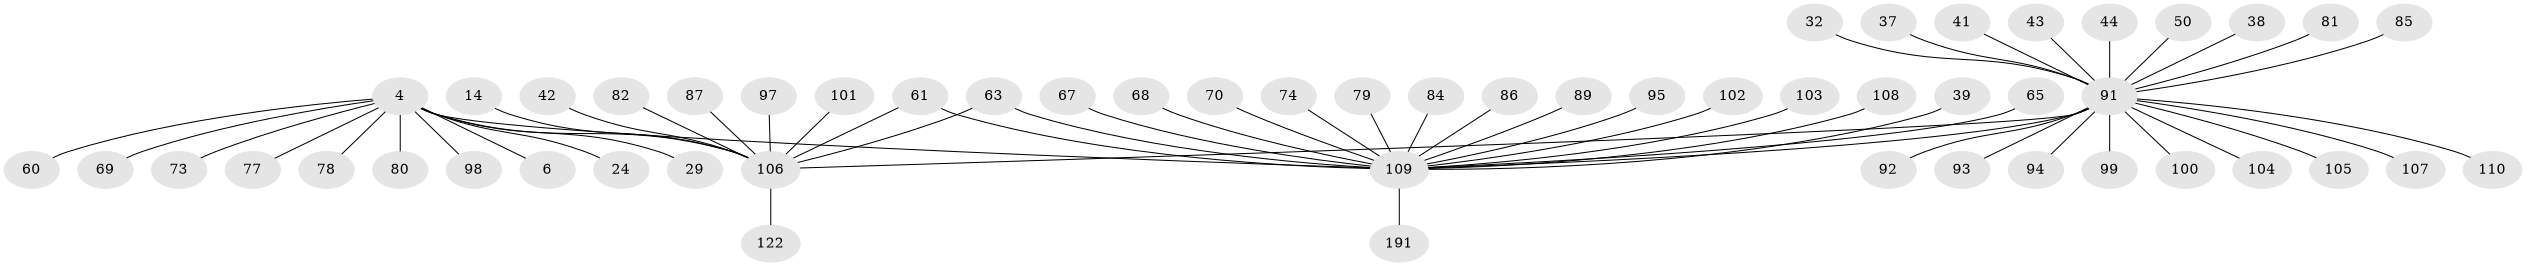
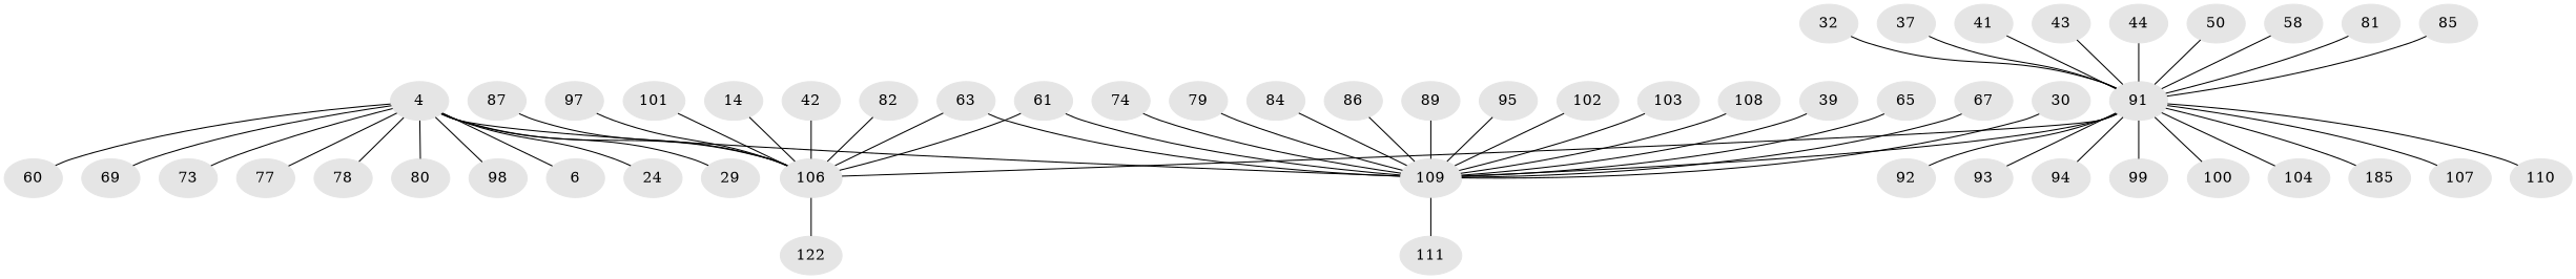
  graph {
    node [color=gray90 style=filled]
    4
    6
    24
    29
    60
    69
    73
    77
    78 [super="+75"]
    80
    98
    106 [super="+88+17"]
    109 [super="+90+26"]
    n14 [label=122 super="+20"]
-   111 [label=191]
+   111
    14
    91 [super="+31+27+83+36"]
    92
    93 [super="+35+55"]
    94 [super="+47"]
    99 [super="+34"]
    100 [super="+33"]
    104 [super="+30+56"]
-   105 [super="+62"]
+   105 [super="+62" label=185]
    107 [super="+96"]
    110
    32
    37
    39
    41
    42
    43
    44
    50
-   58 [label=38]
+   58
    61
    63 [super="+21+54"]
    65
    67
-   68
-   70 [super="+66"]
+   70 [super="+66" label=30]
    74
    79
    81
    82
    84
    85
    86
    87
    89
    95 [super="+40"]
    97
    101
    102
    103
    108
    4 -- 6
    4 -- 24
    4 -- 29
    4 -- 60
    4 -- 69
    4 -- 73
    4 -- 77
    4 -- 78
    4 -- 80
    4 -- 98
    4 -- 106 [weight=3]
    4 -- 109 [weight=6]
    106 -- n14
    109 -- 111
    14 -- 106
    91 -- 106 [weight=5]
    91 -- 109 [weight=4]
    91 -- 92
    91 -- 93 [weight=3]
    91 -- 94
    91 -- 99
    91 -- 100
    91 -- 104
    91 -- 105
    91 -- 107
    91 -- 110
    32 -- 91
    37 -- 91
    39 -- 109
    41 -- 91
    42 -- 106
    43 -- 91
    44 -- 91
    50 -- 91
    58 -- 91
    61 -- 106
    61 -- 109
    63 -- 106
    63 -- 109
    65 -- 109
    67 -- 109
-   68 -- 109
    70 -- 109
    74 -- 109
    79 -- 109
    81 -- 91
    82 -- 106
    84 -- 109
    85 -- 91
    86 -- 109
    87 -- 106 [weight=2]
    89 -- 109
    95 -- 109
    97 -- 106
    101 -- 106
    102 -- 109
    103 -- 109
    108 -- 109
  }
